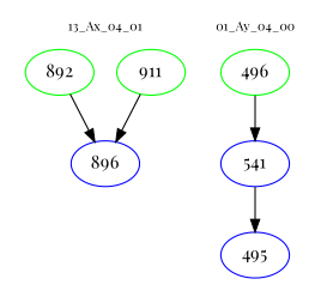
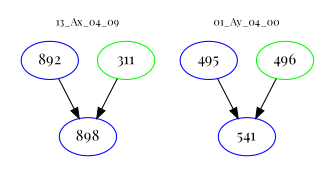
  digraph {
    fontname="Playfair Display"
    node [color=blue fontname="Playfair Display"]
    edge [color=black fontname="Playfair Display"]
-   n1 [color=green label=911]
-   n2 [label=896]
-   n3 [color=green label=892]
+   n1 [color=green label=311]
+   n2 [label=898]
+   n3 [label=892]
    n4 [color=green label=496]
    n5 [label=495]
    n6 [label=541]
    subgraph cluster_1 {
      color=white
      fontsize=10
-     label="13_Ax_04_01"
+     label="13_Ax_04_09"
      n1
      n2
      n3
    }
    subgraph cluster_2 {
      color=white
      fontsize=10
      label="01_Ay_04_00"
      n4
      n5
      n6
    }
    n1 -> n2
    n3 -> n2
    n4 -> n6
-   n6 -> n5
+   n5 -> n6
  }
